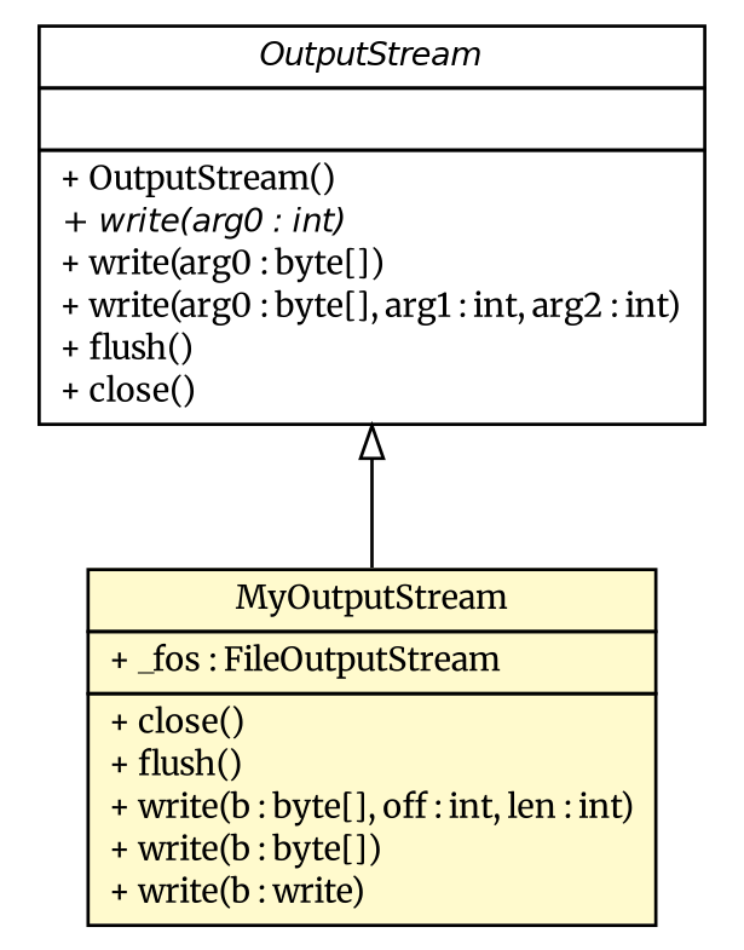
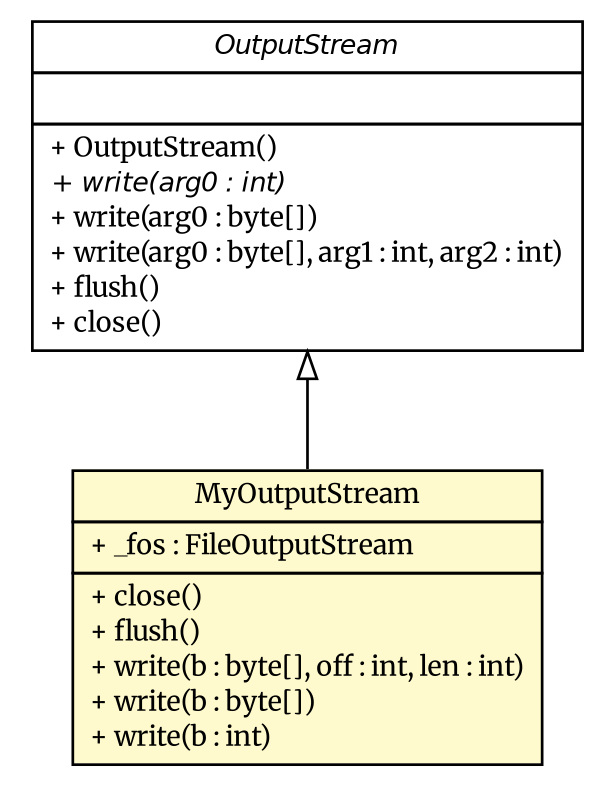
  digraph {
    nodesep=0.25
    ranksep=0.5
    fontname=Merriweather
    node [fontcolor=black fontname=Merriweather fontsize=10.0 shape=plaintext]
-   n1 [label=<<table title="sorcer.ssb.tools.plugin.browser.ServiceBrowser.MyOutputStream" border="0" cellborder="1" cellspacing="0" cellpadding="2" port="p" bgcolor="lemonChiffon" href="./ServiceBrowser.MyOutputStream.html"> 		<tr><td><table border="0" cellspacing="0" cellpadding="1"> <tr><td align="center" balign="center"> MyOutputStream </td></tr> 		</table></td></tr> 		<tr><td><table border="0" cellspacing="0" cellpadding="1"> <tr><td align="left" balign="left"> + _fos : FileOutputStream </td></tr> 		</table></td></tr> 		<tr><td><table border="0" cellspacing="0" cellpadding="1"> <tr><td align="left" balign="left"> + close() </td></tr> <tr><td align="left" balign="left"> + flush() </td></tr> <tr><td align="left" balign="left"> + write(b : byte[], off : int, len : int) </td></tr> <tr><td align="left" balign="left"> + write(b : byte[]) </td></tr> <tr><td align="left" balign="left"> + write(b : write) </td></tr> 		</table></td></tr> 		</table>>]
+   n1 [label=<<table title="sorcer.ssb.tools.plugin.browser.ServiceBrowser.MyOutputStream" border="0" cellborder="1" cellspacing="0" cellpadding="2" port="p" bgcolor="lemonChiffon" href="./ServiceBrowser.MyOutputStream.html"> 		<tr><td><table border="0" cellspacing="0" cellpadding="1"> <tr><td align="center" balign="center"> MyOutputStream </td></tr> 		</table></td></tr> 		<tr><td><table border="0" cellspacing="0" cellpadding="1"> <tr><td align="left" balign="left"> + _fos : FileOutputStream </td></tr> 		</table></td></tr> 		<tr><td><table border="0" cellspacing="0" cellpadding="1"> <tr><td align="left" balign="left"> + close() </td></tr> <tr><td align="left" balign="left"> + flush() </td></tr> <tr><td align="left" balign="left"> + write(b : byte[], off : int, len : int) </td></tr> <tr><td align="left" balign="left"> + write(b : byte[]) </td></tr> <tr><td align="left" balign="left"> + write(b : int) </td></tr> 		</table></td></tr> 		</table>>]
    n2 [label=<<table title="java.io.OutputStream" border="0" cellborder="1" cellspacing="0" cellpadding="2" port="p" href="http://docs.oracle.com/javase/7/docs/api/java/io/OutputStream.html"> 		<tr><td><table border="0" cellspacing="0" cellpadding="1"> <tr><td align="center" balign="center"><font face="Helvetica-Oblique"> OutputStream </font></td></tr> 		</table></td></tr> 		<tr><td><table border="0" cellspacing="0" cellpadding="1"> <tr><td align="left" balign="left">  </td></tr> 		</table></td></tr> 		<tr><td><table border="0" cellspacing="0" cellpadding="1"> <tr><td align="left" balign="left"> + OutputStream() </td></tr> <tr><td align="left" balign="left"><font face="Helvetica-Oblique" point-size="10.0"> + write(arg0 : int) </font></td></tr> <tr><td align="left" balign="left"> + write(arg0 : byte[]) </td></tr> <tr><td align="left" balign="left"> + write(arg0 : byte[], arg1 : int, arg2 : int) </td></tr> <tr><td align="left" balign="left"> + flush() </td></tr> <tr><td align="left" balign="left"> + close() </td></tr> 		</table></td></tr> 		</table>>]
    n2 -> n1 [arrowtail=empty dir=back fontname=Merriweather fontsize=10 headport=p labelfontname=Helvetica labelfontsize=10 tailport=p]
  }
